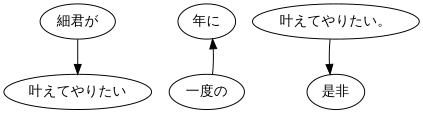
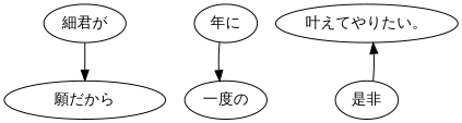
  digraph {
    n1 [label="細君が"]
-   n2 [label="叶えてやりたい"]
+   n2 [label="願だから"]
    n3 [label="年に"]
    n4 [label="一度の"]
    n5 [label="叶えてやりたい。"]
    n6 [label="是非"]
    n1 -> n2
-   n4 -> n3
-   n5 -> n6
+   n3 -> n4
+   n6 -> n5
  }
